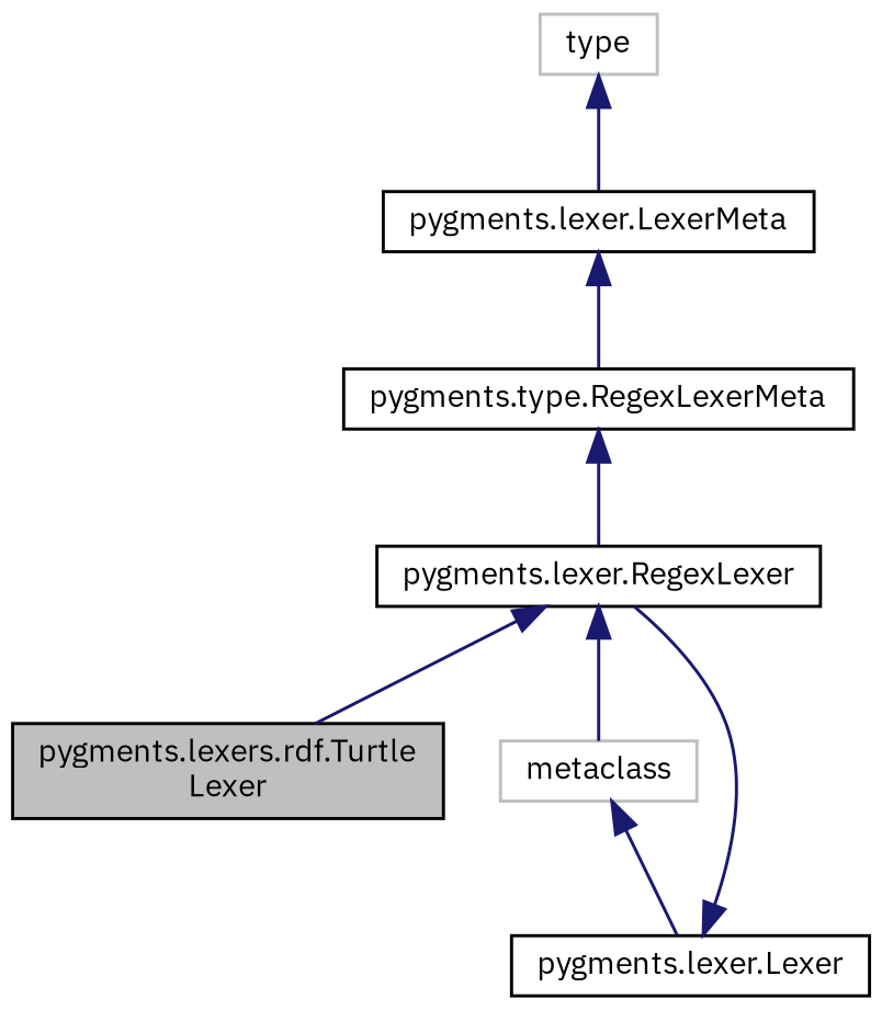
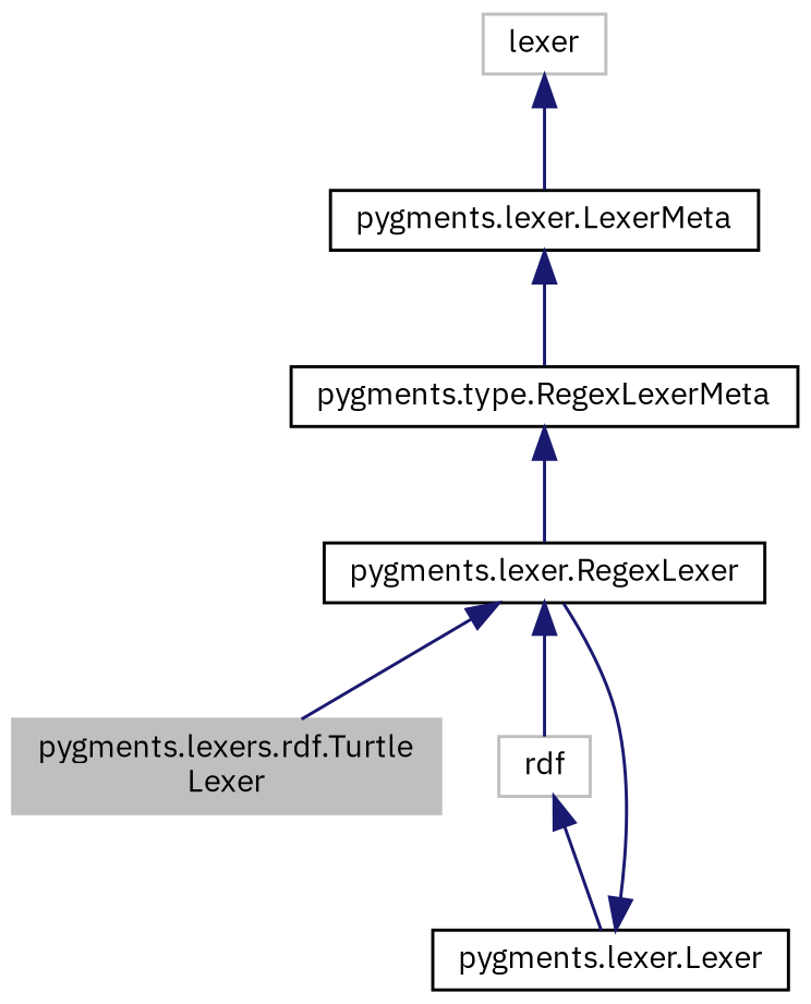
  digraph {
    fontname="IBM Plex Sans"
    node [color=black fillcolor=white fontname="IBM Plex Sans" fontsize=10 shape=record style=filled]
    edge [color=midnightblue dir=back fontname="IBM Plex Sans" fontsize=10 labelfontname=Helvetica labelfontsize=10 style=solid]
-   n1 [fillcolor=grey75 fontcolor=black height=0.2 label="pygments.lexers.rdf.Turtle\lLexer" width=0.4]
+   n1 [color=grey75 fillcolor=grey75 fontcolor=black height=0.2 label="pygments.lexers.rdf.Turtle\lLexer" width=0.4]
    n2 [height=0.2 label="pygments.lexer.RegexLexer" width=0.4]
-   n3 [color=grey75 height=0.2 label=metaclass width=0.4]
+   n3 [color=grey75 height=0.2 label=rdf width=0.4]
    n4 [height=0.2 label="pygments.lexer.Lexer" width=0.4]
    n5 [height=0.2 label="pygments.lexer.LexerMeta" width=0.4]
    n6 [height=0.2 label="pygments.type.RegexLexerMeta" width=0.4]
-   n7 [color=grey75 height=0.2 label=type width=0.4]
+   n7 [color=grey75 height=0.2 label=lexer width=0.4]
    n2 -> n1
    n2 -> n3
    n3 -> n4
    n4 -> n2
    n5 -> n6
    n6 -> n2
    n7 -> n5
  }
